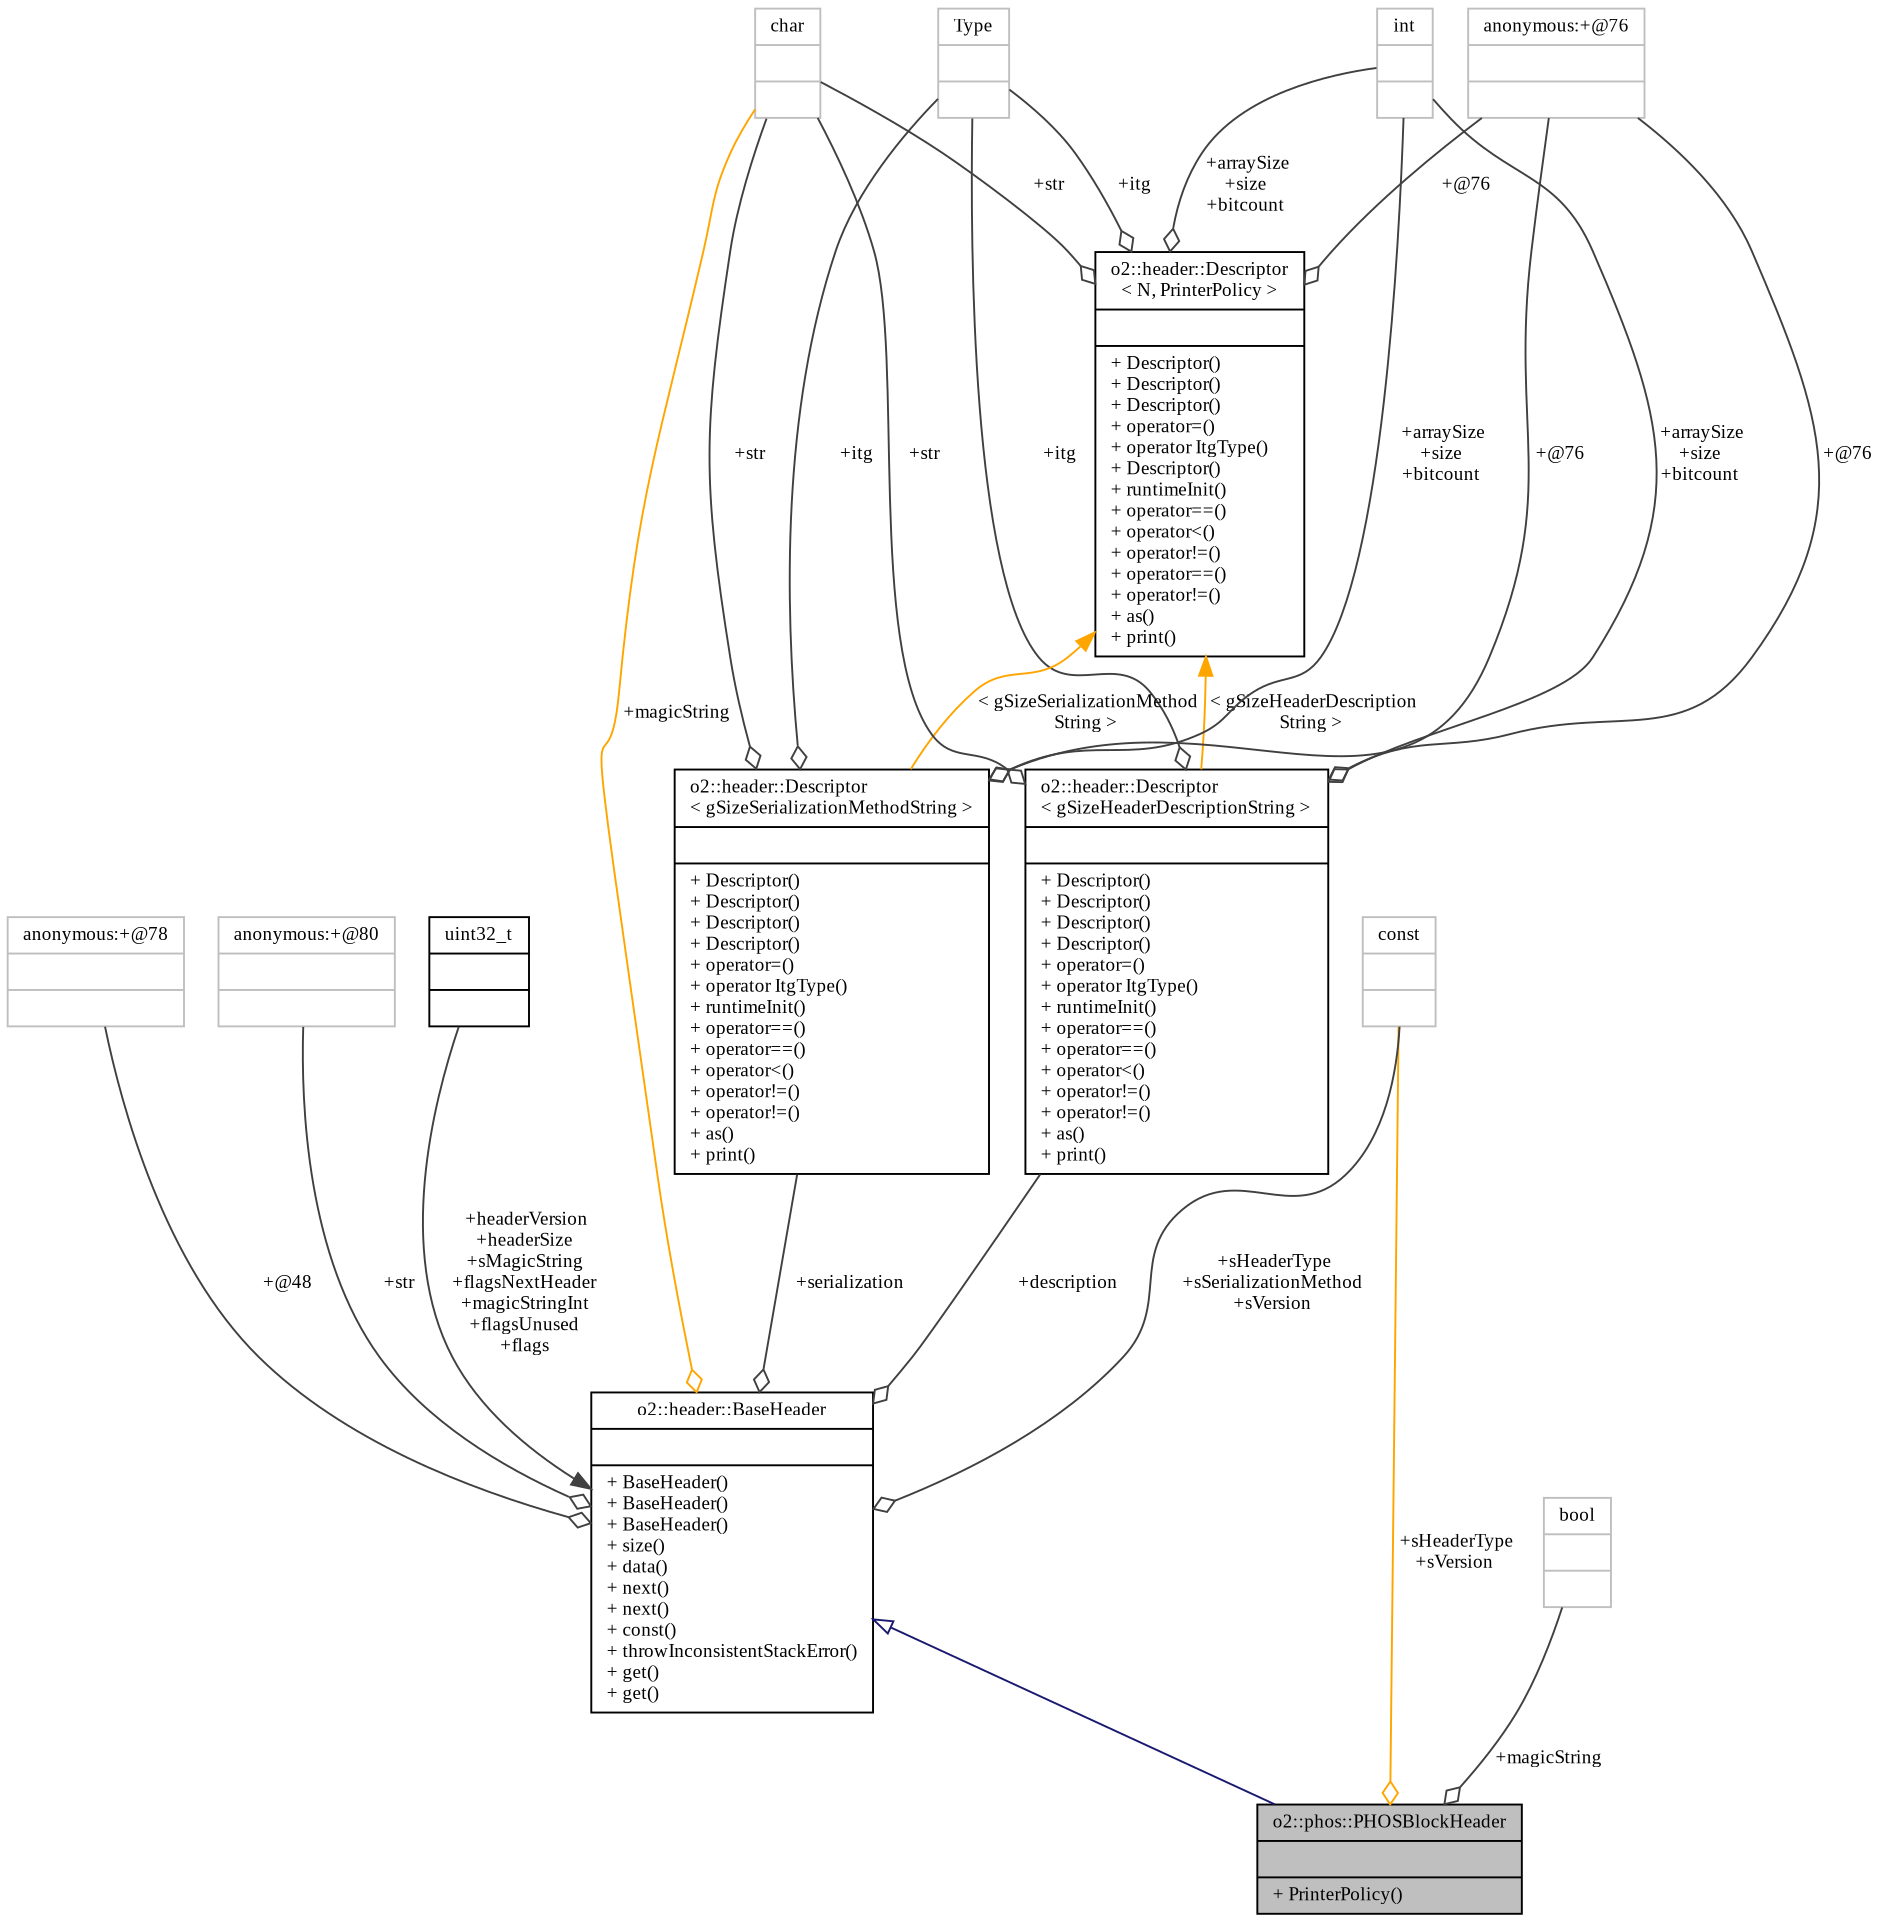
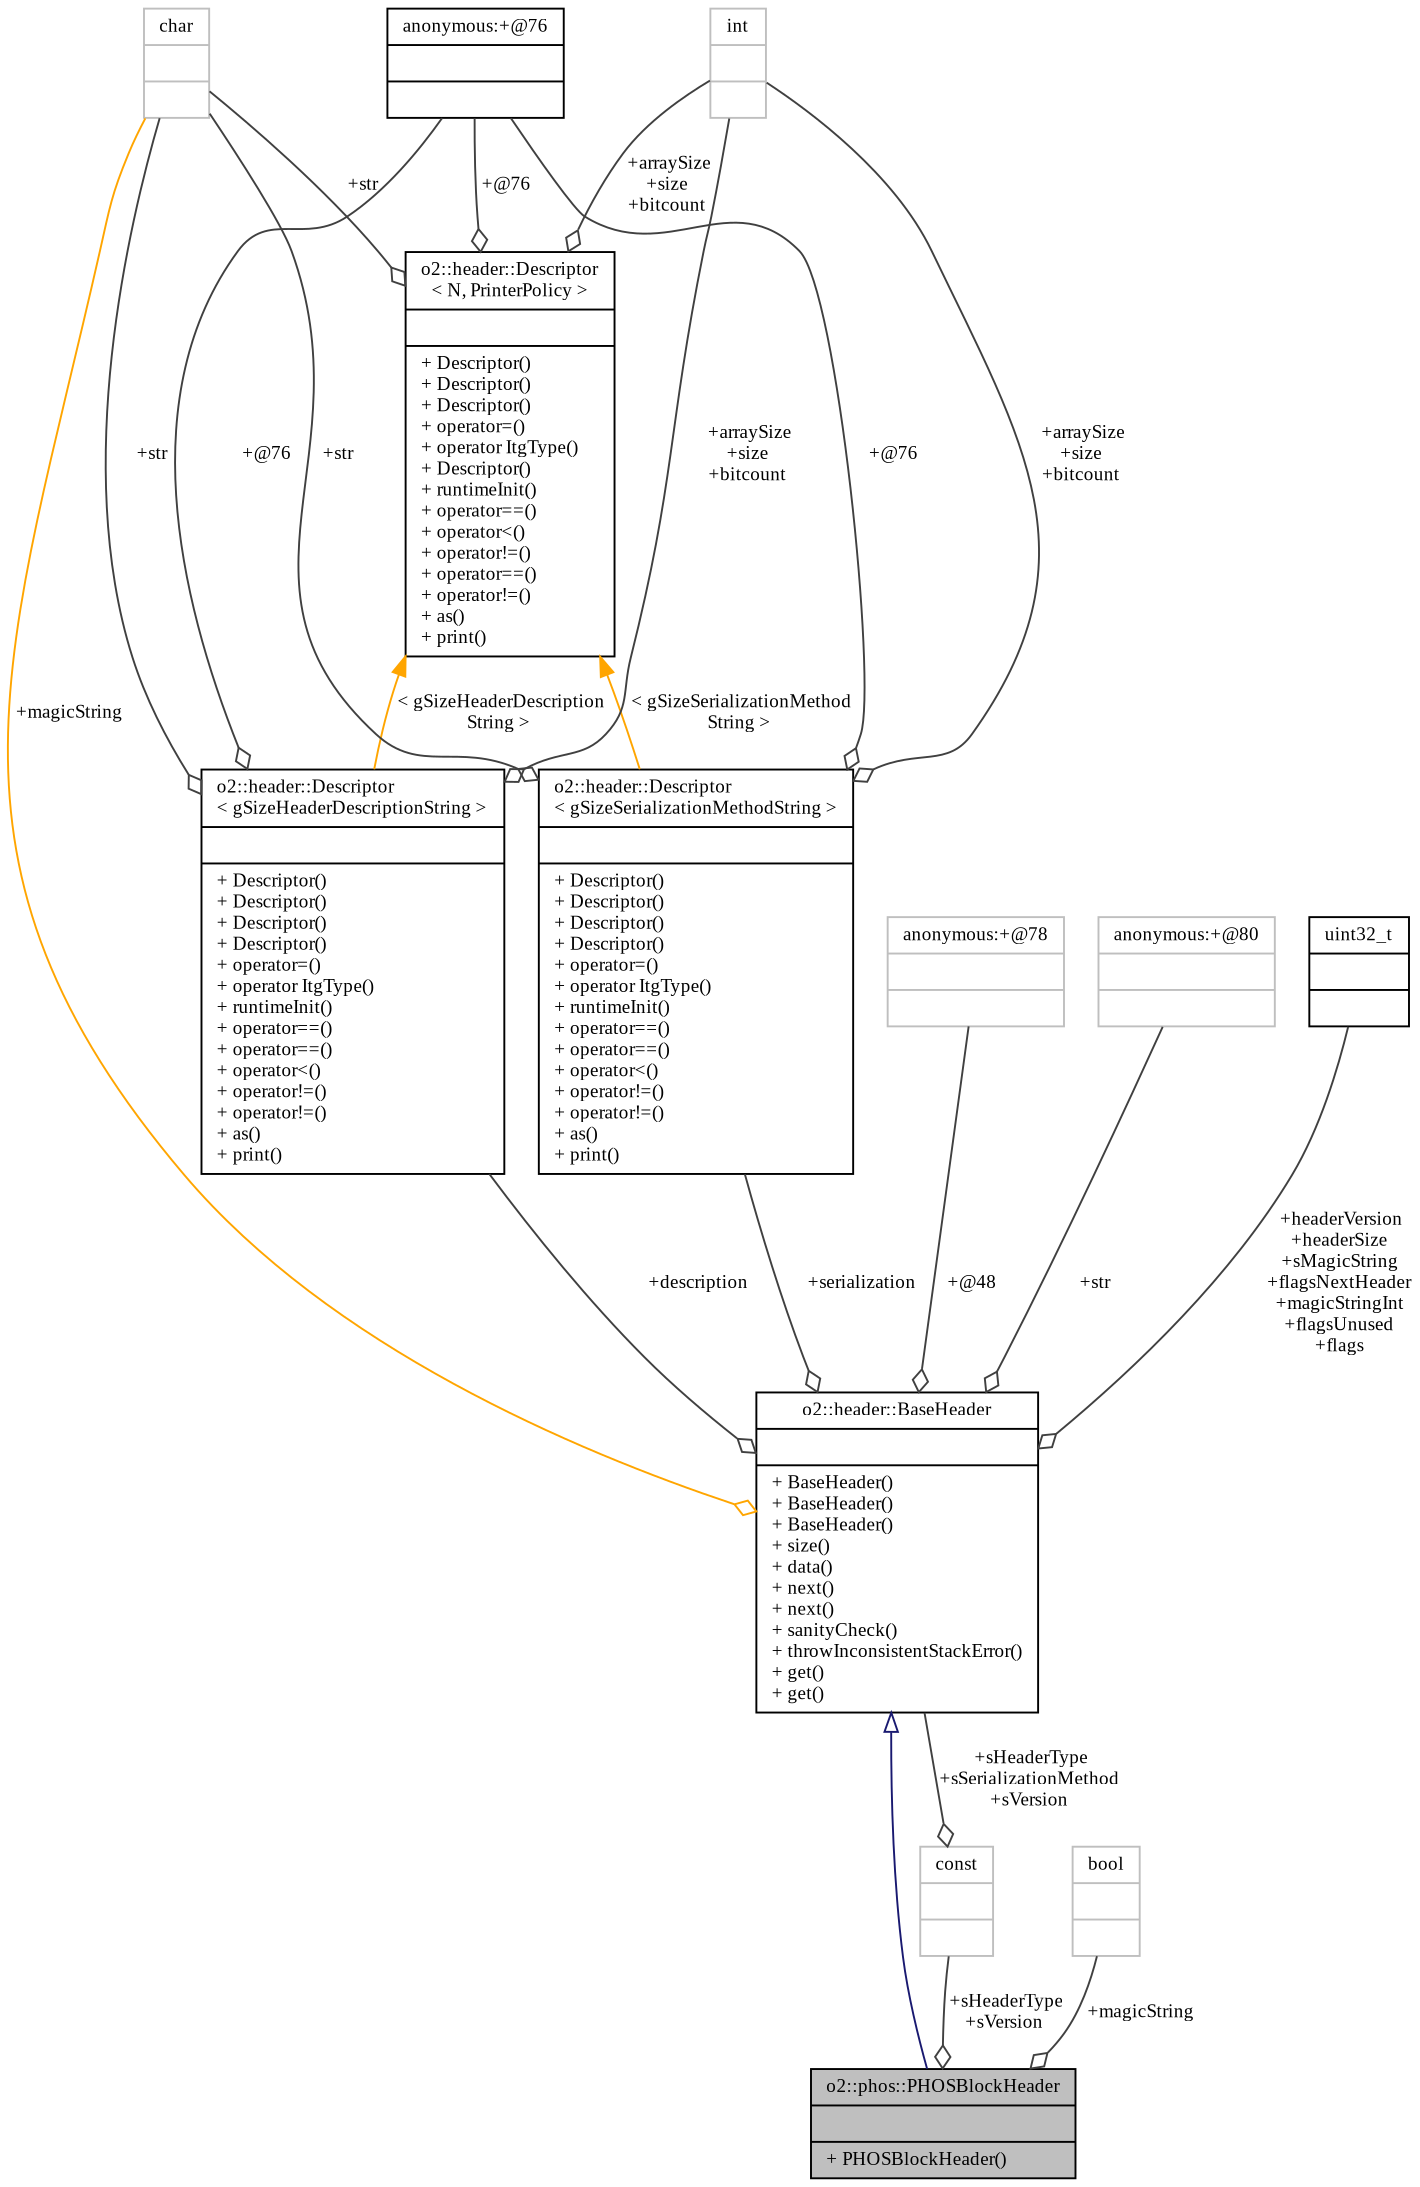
  digraph {
    fontname="Liberation Serif"
    node [color=grey75 fontname="Liberation Serif" fontsize=10 shape=record]
    edge [color=grey25 fontname="Liberation Serif" fontsize=10 labelfontname=Helvetica labelfontsize=10 style=solid arrowhead=odiamond]
-   n1 [color=black fillcolor=grey75 fontcolor=black height=0.2 label="{o2::phos::PHOSBlockHeader\n||+ PrinterPolicy()\l}" style=filled width=0.4]
-   n2 [color=black height=0.2 label="{o2::header::BaseHeader\n||+ BaseHeader()\l+ BaseHeader()\l+ BaseHeader()\l+ size()\l+ data()\l+ next()\l+ next()\l+ const()\l+ throwInconsistentStackError()\l+ get()\l+ get()\l}" width=0.4]
+   n1 [color=black fillcolor=grey75 fontcolor=black height=0.2 label="{o2::phos::PHOSBlockHeader\n||+ PHOSBlockHeader()\l}" style=filled width=0.4]
+   n2 [color=black height=0.2 label="{o2::header::BaseHeader\n||+ BaseHeader()\l+ BaseHeader()\l+ BaseHeader()\l+ size()\l+ data()\l+ next()\l+ next()\l+ sanityCheck()\l+ throwInconsistentStackError()\l+ get()\l+ get()\l}" width=0.4]
    n3 [color=black height=0.2 label="{o2::header::Descriptor\l\< gSizeHeaderDescriptionString \>\n||+ Descriptor()\l+ Descriptor()\l+ Descriptor()\l+ Descriptor()\l+ operator=()\l+ operator ItgType()\l+ runtimeInit()\l+ operator==()\l+ operator==()\l+ operator\<()\l+ operator!=()\l+ operator!=()\l+ as()\l+ print()\l}" width=0.4]
-   n4 [height=0.2 label="{Type\n||}" width=0.4]
    n5 [color=black height=0.2 label="{o2::header::Descriptor\l\< N, PrinterPolicy \>\n||+ Descriptor()\l+ Descriptor()\l+ Descriptor()\l+ operator=()\l+ operator ItgType()\l+ Descriptor()\l+ runtimeInit()\l+ operator==()\l+ operator\<()\l+ operator!=()\l+ operator==()\l+ operator!=()\l+ as()\l+ print()\l}" width=0.4]
    n6 [color=black height=0.2 label="{o2::header::Descriptor\l\< gSizeSerializationMethodString \>\n||+ Descriptor()\l+ Descriptor()\l+ Descriptor()\l+ Descriptor()\l+ operator=()\l+ operator ItgType()\l+ runtimeInit()\l+ operator==()\l+ operator==()\l+ operator\<()\l+ operator!=()\l+ operator!=()\l+ as()\l+ print()\l}" width=0.4]
    n7 [height=0.2 label="{char\n||}" width=0.4]
    n8 [height=0.2 label="{int\n||}" width=0.4]
-   n9 [height=0.2 label="{anonymous:+@76\n||}" width=0.4]
+   n9 [color=black height=0.2 label="{anonymous:+@76\n||}" width=0.4]
    n10 [height=0.2 label="{anonymous:+@78\n||}" width=0.4]
    n11 [height=0.2 label="{anonymous:+@80\n||}" width=0.4]
    n12 [color=black height=0.2 label="{uint32_t\n||}" width=0.4]
    n13 [height=0.2 label="{const\n||}" width=0.4]
    n14 [height=0.2 label="{bool\n||}" width=0.4]
    n2 -> n1 [arrowtail=onormal color=midnightblue dir=back arrowhead=""]
    n3 -> n2 [label=" +description"]
-   n4 -> n3 [label=" +itg"]
-   n4 -> n5 [label=" +itg"]
-   n4 -> n6 [label=" +itg"]
    n5 -> n3 [color=orange dir=back label=" \< gSizeHeaderDescription\lString \>" arrowhead=""]
    n5 -> n6 [color=orange dir=back label=" \< gSizeSerializationMethod\lString \>" arrowhead=""]
    n6 -> n2 [label=" +serialization"]
    n7 -> n2 [color=orange label=" +magicString"]
    n7 -> n3 [label=" +str"]
    n7 -> n5 [label=" +str"]
    n7 -> n6 [label=" +str"]
    n8 -> n3 [label=" +arraySize\n+size\n+bitcount"]
    n8 -> n5 [label=" +arraySize\n+size\n+bitcount"]
    n8 -> n6 [label=" +arraySize\n+size\n+bitcount"]
    n9 -> n3 [label=" +@76"]
    n9 -> n5 [label=" +@76"]
    n9 -> n6 [label=" +@76"]
    n10 -> n2 [label=" +@48"]
    n11 -> n2 [label=" +str"]
-   n12 -> n2 [arrowhead=normal label=" +headerVersion\n+headerSize\n+sMagicString\n+flagsNextHeader\n+magicStringInt\n+flagsUnused\n+flags"]
-   n13 -> n1 [color=orange label=" +sHeaderType\n+sVersion"]
-   n13 -> n2 [label=" +sHeaderType\n+sSerializationMethod\n+sVersion"]
+   n12 -> n2 [label=" +headerVersion\n+headerSize\n+sMagicString\n+flagsNextHeader\n+magicStringInt\n+flagsUnused\n+flags"]
+   n13 -> n1 [label=" +sHeaderType\n+sVersion"]
+   n2 -> n13 [label=" +sHeaderType\n+sSerializationMethod\n+sVersion"]
    n14 -> n1 [label=" +magicString"]
  }
